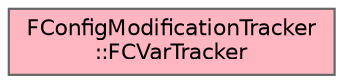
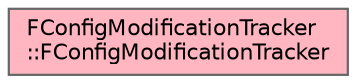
  digraph {
    rankdir=LR
-   n1 [color=grey40 fillcolor=lightpink fontname=Helvetica fontsize=10 height=0.2 label="FConfigModificationTracker\l::FCVarTracker" shape=box style=filled width=0.4]
+   n1 [color=grey40 fillcolor=lightpink fontname=Helvetica fontsize=10 height=0.2 label="FConfigModificationTracker\l::FConfigModificationTracker" shape=box style=filled width=0.4]
  }
